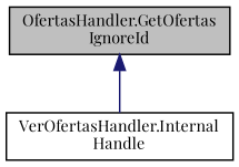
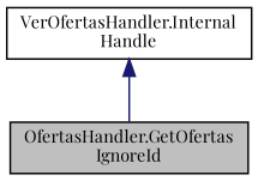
  digraph {
    rankdir=TB
    fontname="Playfair Display"
    node [color=black fontname="Playfair Display" fontsize=10 shape=record style=filled]
    n1 [fillcolor=grey75 fontcolor=black height=0.2 label="OfertasHandler.GetOfertas\lIgnoreId" width=0.4]
    n2 [fillcolor=white height=0.2 label="VerOfertasHandler.Internal\lHandle" width=0.4]
-   n1 -> n2 [color=midnightblue dir=back fontname="Playfair Display" fontsize=10 labelfontname=Helvetica labelfontsize=10 style=solid]
+   n2 -> n1 [color=midnightblue dir=back fontname="Playfair Display" fontsize=10 labelfontname=Helvetica labelfontsize=10 style=solid]
  }
